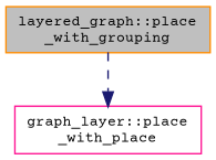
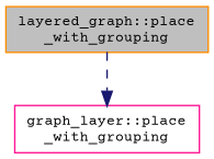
  digraph {
    rankdir=TB
    fontname="Courier Prime"
    node [fontname="Courier Prime" fontsize=10 shape=record style=filled]
    n1 [color=darkorange fillcolor=grey75 fontcolor=black height=0.2 label="layered_graph::place\l_with_grouping" width=0.4]
-   n2 [color=deeppink fillcolor=white height=0.2 label="graph_layer::place\l_with_place" width=0.4]
+   n2 [color=deeppink fillcolor=white height=0.2 label="graph_layer::place\l_with_grouping" width=0.4]
    n1 -> n2 [color=midnightblue fontname="Courier Prime" fontsize=10 labelfontname=Helvetica labelfontsize=10 style=dashed]
  }
